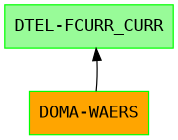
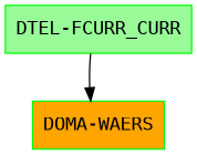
  digraph {
    fontname="DejaVu Sans Mono"
    node [color=green shape=box style=filled fontname="DejaVu Sans Mono"]
    "DTEL-FCURR_CURR" [fillcolor=palegreen]
    "DOMA-WAERS" [fillcolor=orange]
-   "DOMA-WAERS" -> "DTEL-FCURR_CURR" [fontname="DejaVu Sans Mono"]
+   "DTEL-FCURR_CURR" -> "DOMA-WAERS" [fontname="DejaVu Sans Mono"]
  }
